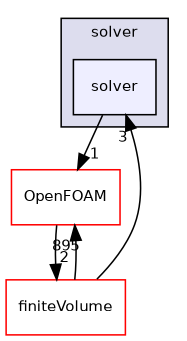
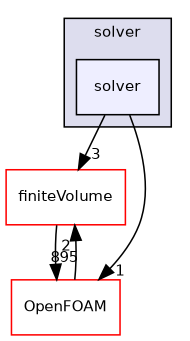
  digraph {
    compound=true
    node [fontname=Helvetica fontsize=10 shape=box color=red]
    edge [labeldistance=1.5 labelfontname=Helvetica labelfontsize=10]
    n1 [fillcolor="#eeeeff" label=solver pencolor=black style=filled color=""]
    n2 [label=finiteVolume]
    n3 [label=OpenFOAM]
    subgraph cluster_1 {
      bgcolor="#ddddee"
      fontname=Helvetica
      fontsize=10
      label=solver
      pencolor=black
      n1
    }
-   n2 -> n1 [headlabel=3]
+   n1 -> n2 [headlabel=3]
    n1 -> n3 [headlabel=1]
    n2 -> n3 [headlabel=895]
    n3 -> n2 [headlabel=2]
  }
